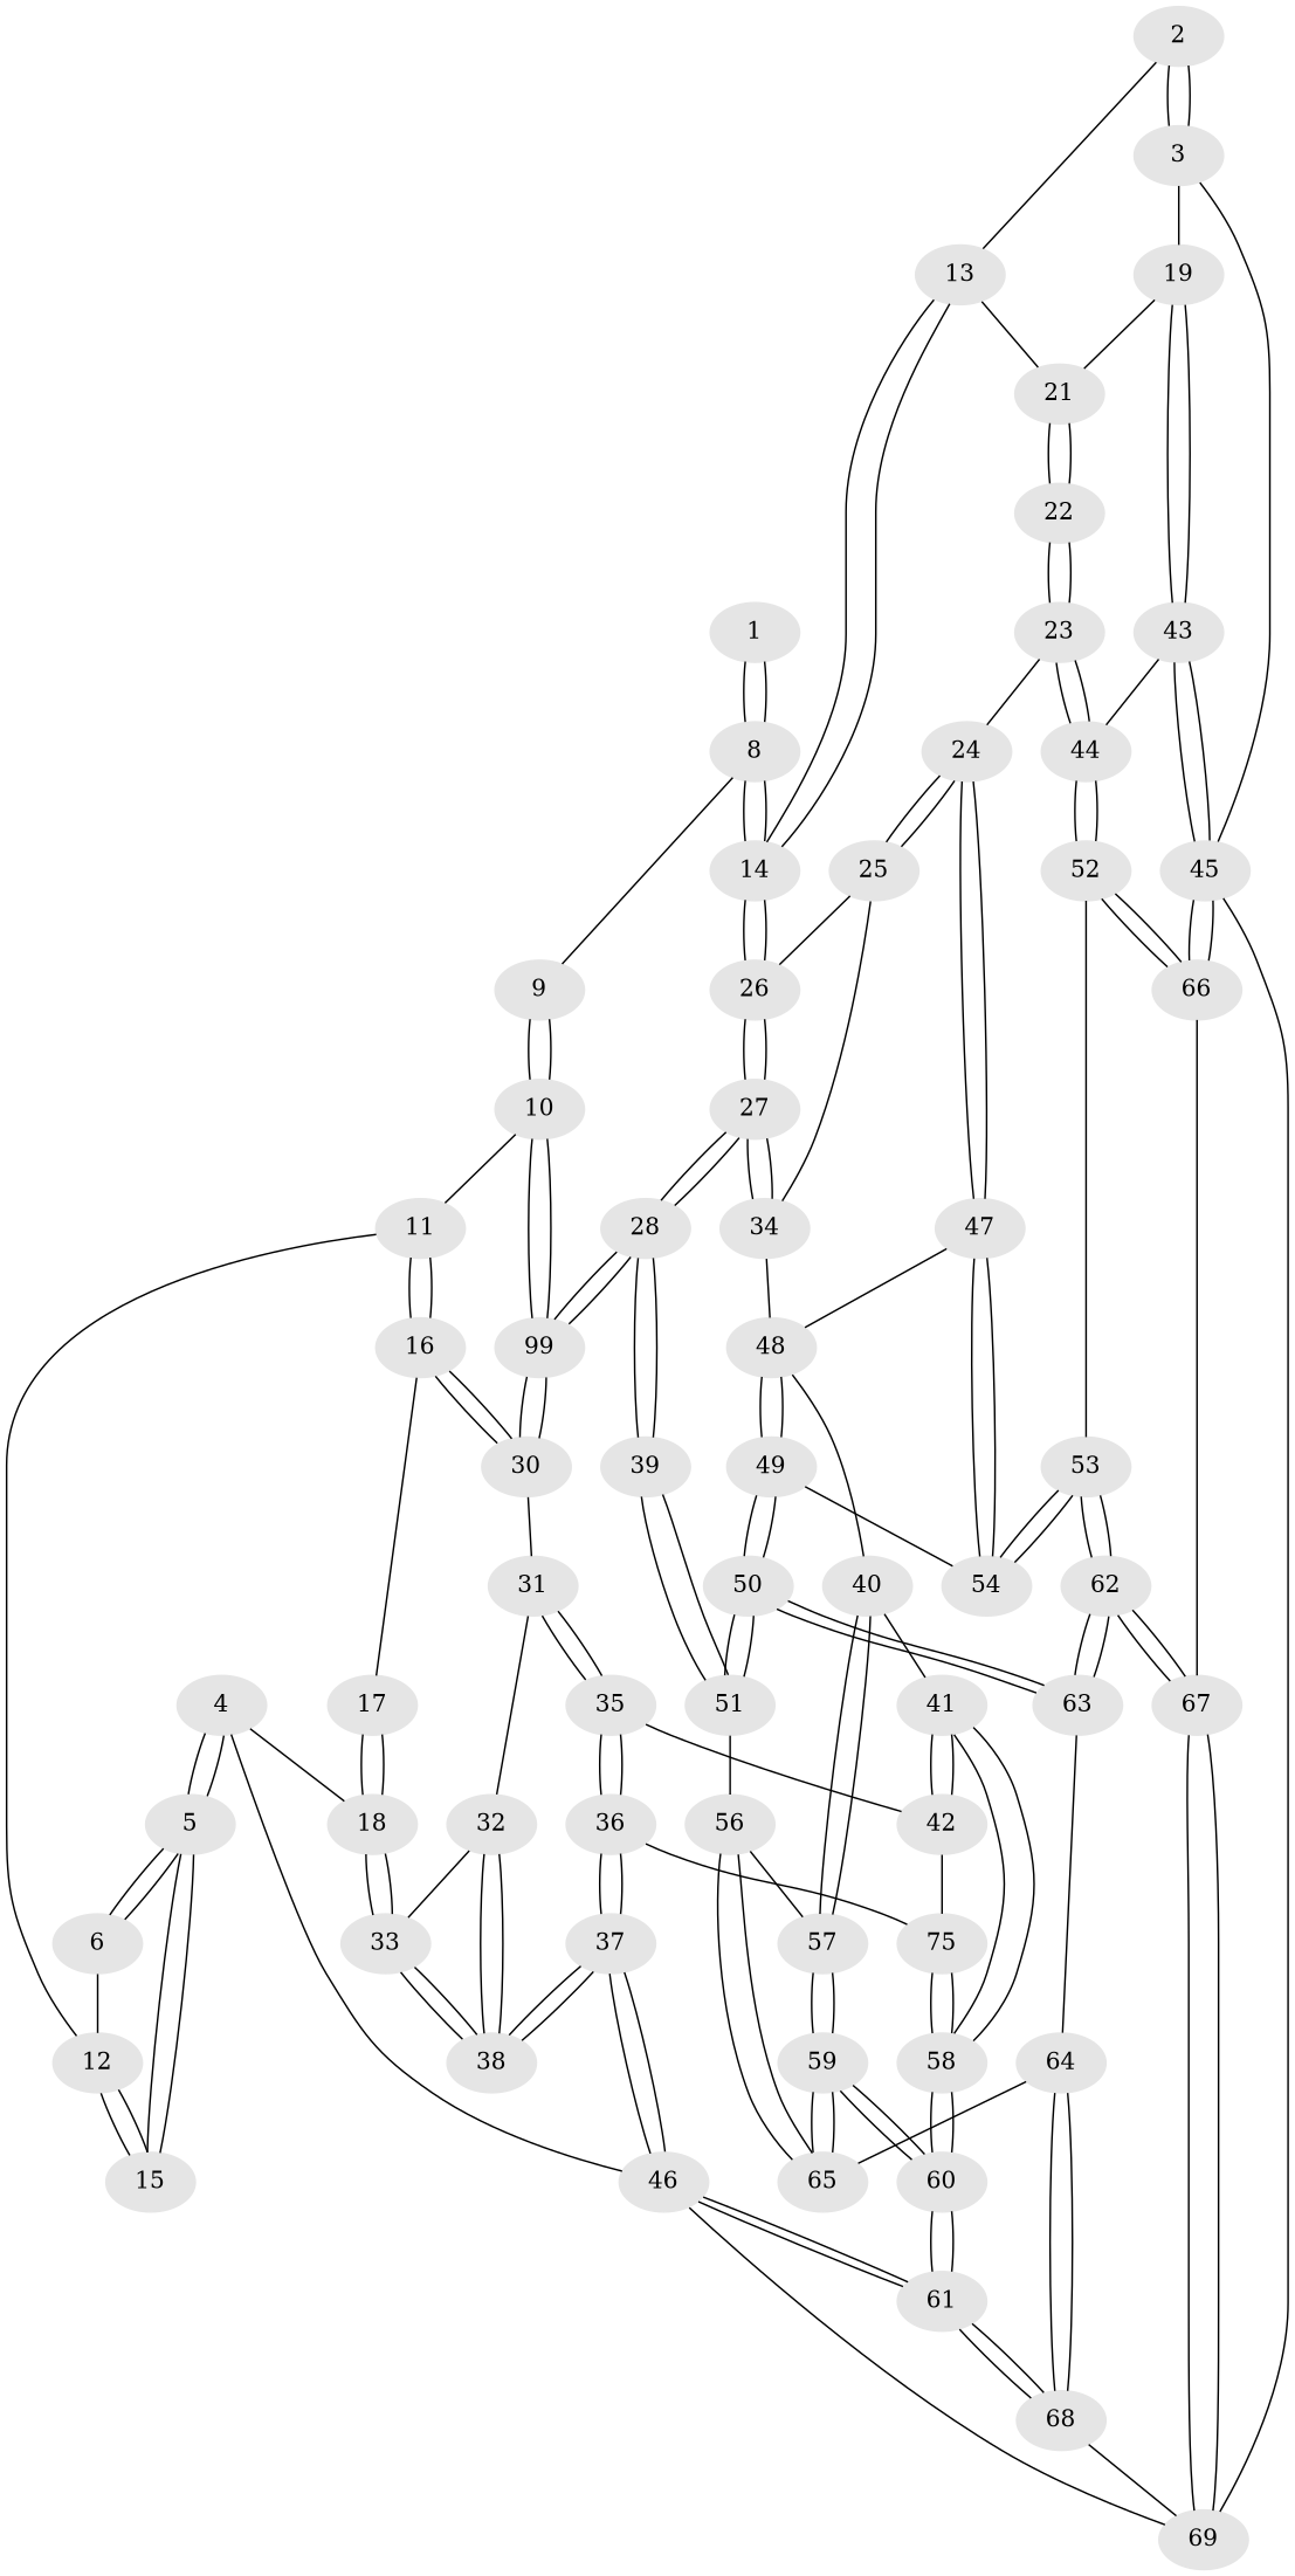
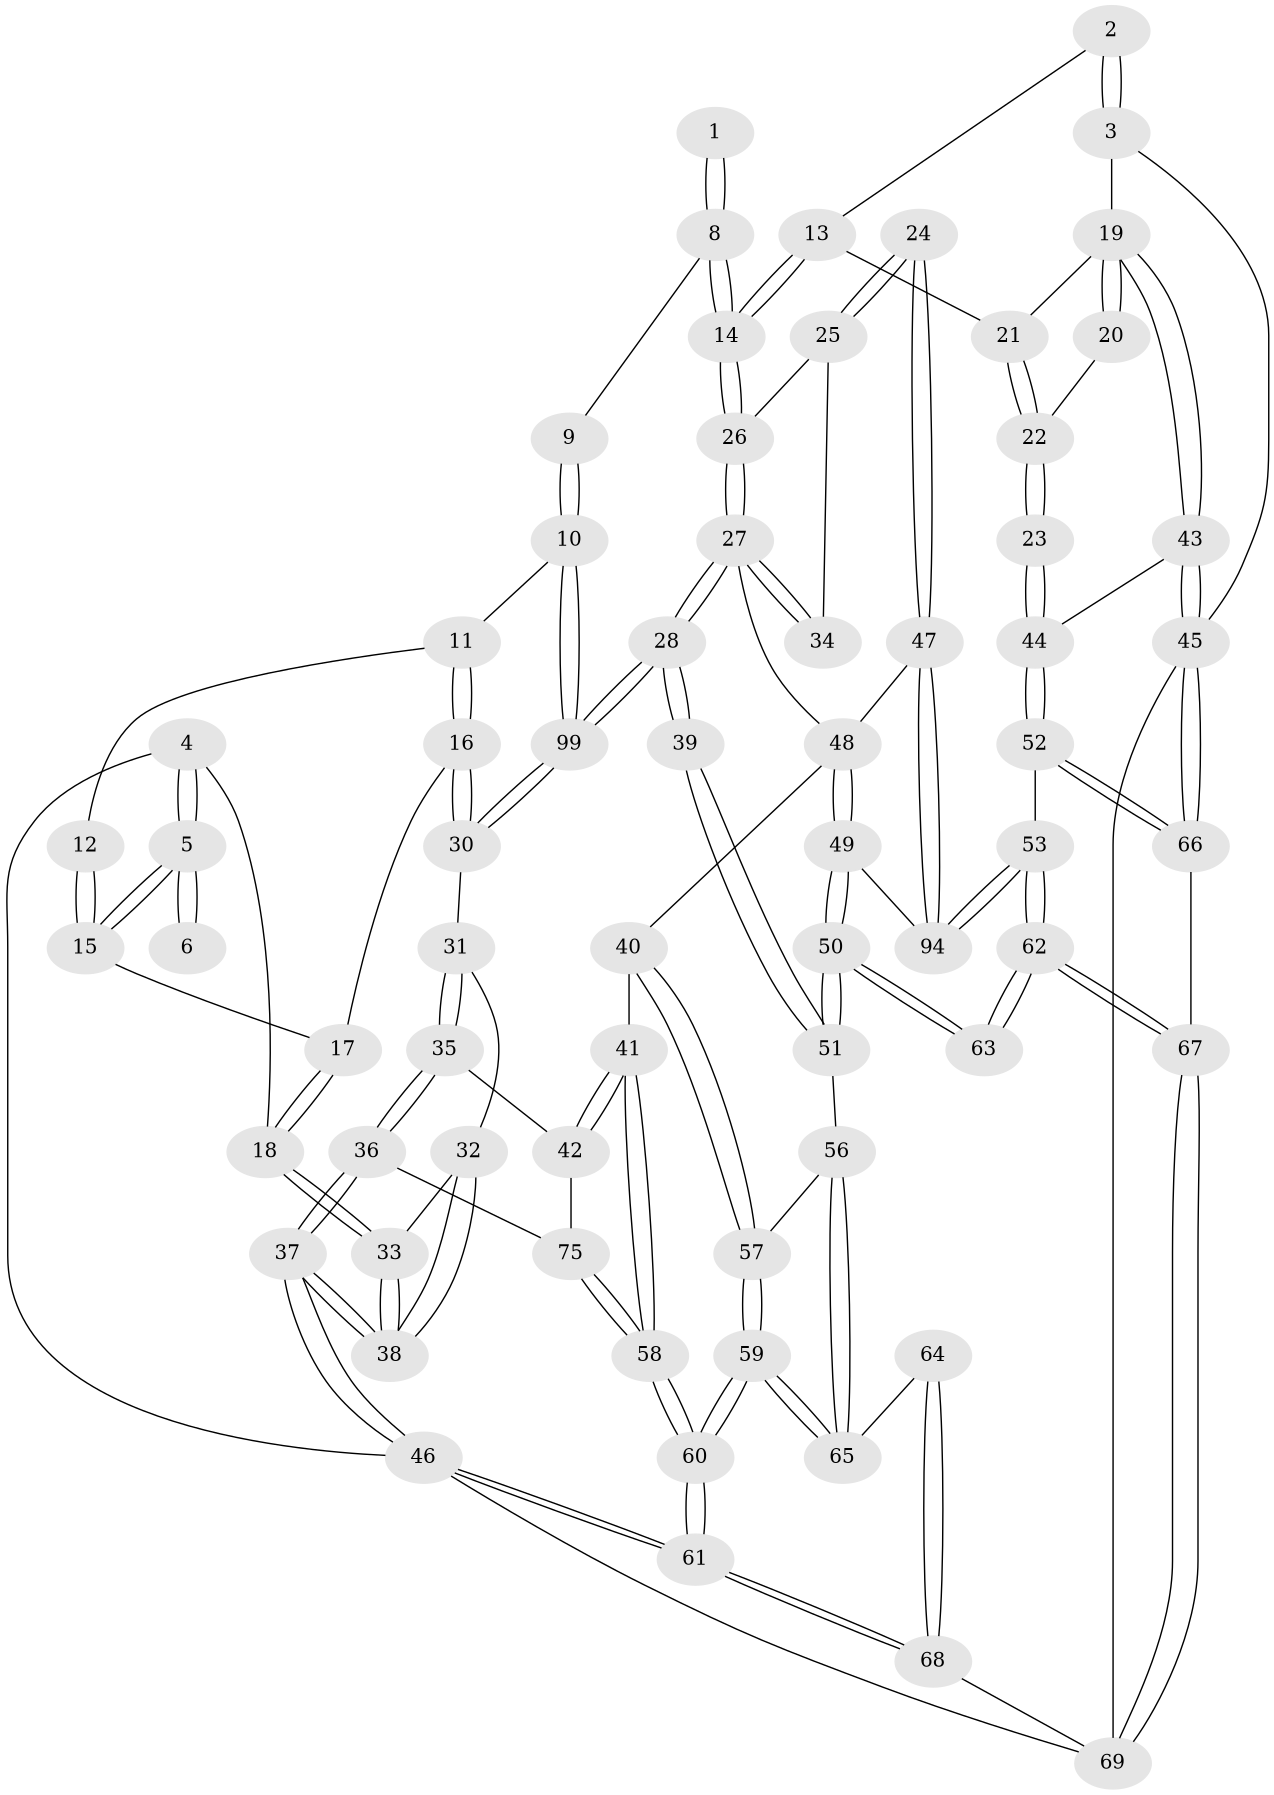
  graph {
    node [color=gray90 style=filled]
    1
    8
    2
    3
    13
    9
    14
    19
    45
    21
    4
    5
    18
    46
+   20
    43
    66
    69
    6
    15
    33
    61
    12
    17
    10
    26
    11
    n28 [label=99]
    16
    30
    22
    27
    31
    38
    44
    23
    24
    25
    47
    52
    34
    48
-   54
+   54 [label=94]
    28
    39
    51
    32
    35
    36
    42
    40
    49
    37
    n54 [label=75]
    58
    41
    57
    56
    59
    60
    53
    67
    68
    50
    63
    64
    65
    62
    1 -- 8
    1 -- 8
    8 -- 9
    8 -- 14
    8 -- 14
    2 -- 3
    2 -- 3
    2 -- 13
    3 -- 19
    3 -- 45
    13 -- 14
    13 -- 14
    13 -- 21
    9 -- 10
    9 -- 10
    14 -- 26
    14 -- 26
    19 -- 21
+   19 -- 20
+   19 -- 20
    19 -- 43
    19 -- 43
    45 -- 66
    45 -- 66
    45 -- 69
    21 -- 22
    21 -- 22
    4 -- 5
    4 -- 5
    4 -- 18
    4 -- 46
    5 -- 6
    5 -- 6
    5 -- 15
    5 -- 15
    18 -- 33
    18 -- 33
    46 -- 69
    46 -- 61
    46 -- 61
+   20 -- 22
    43 -- 45
    43 -- 45
    43 -- 44
    66 -- 67
-   6 -- 12
+   15 -- 17
    33 -- 38
    33 -- 38
    61 -- 68
    61 -- 68
    12 -- 15
    12 -- 15
    17 -- 18
    17 -- 18
    10 -- 11
    10 -- n28
    10 -- n28
    26 -- 27
    26 -- 27
    11 -- 12
    11 -- 16
    11 -- 16
    n28 -- 30
    n28 -- 30
    16 -- 17
    16 -- 30
    16 -- 30
    30 -- 31
    22 -- 23
    22 -- 23
    27 -- 34
    27 -- 34
    27 -- 28
    27 -- 28
    31 -- 32
    31 -- 35
    31 -- 35
    44 -- 52
    44 -- 52
    23 -- 44
    23 -- 44
-   23 -- 24
    24 -- 25
    24 -- 25
    24 -- 47
    24 -- 47
    25 -- 26
    25 -- 34
    47 -- 48
    47 -- 54
    47 -- 54
    52 -- 66
    52 -- 66
    52 -- 53
-   34 -- 48
+   27 -- 48
    48 -- 40
    48 -- 49
    48 -- 49
    28 -- n28
    28 -- n28
    28 -- 39
    28 -- 39
    39 -- 51
    39 -- 51
    51 -- 56
    32 -- 33
    32 -- 38
    32 -- 38
    35 -- 36
    35 -- 36
    35 -- 42
    36 -- 37
    36 -- 37
    36 -- n54
    42 -- n54
    40 -- 41
    40 -- 57
    40 -- 57
    49 -- 54
    49 -- 50
    49 -- 50
    37 -- 46
    37 -- 46
    37 -- 38
    37 -- 38
    n54 -- 58
    n54 -- 58
    58 -- 60
    58 -- 60
    41 -- 42
    41 -- 42
    41 -- 58
    41 -- 58
    57 -- 59
    57 -- 59
    56 -- 57
    56 -- 65
    56 -- 65
    59 -- 60
    59 -- 60
    59 -- 65
    59 -- 65
    60 -- 61
    60 -- 61
    53 -- 54
    53 -- 54
    53 -- 62
    53 -- 62
    67 -- 69
    67 -- 69
    68 -- 69
    50 -- 51
    50 -- 51
    50 -- 63
    50 -- 63
-   63 -- 64
    64 -- 68
    64 -- 68
    64 -- 65
    62 -- 67
    62 -- 67
    62 -- 63
    62 -- 63
  }
